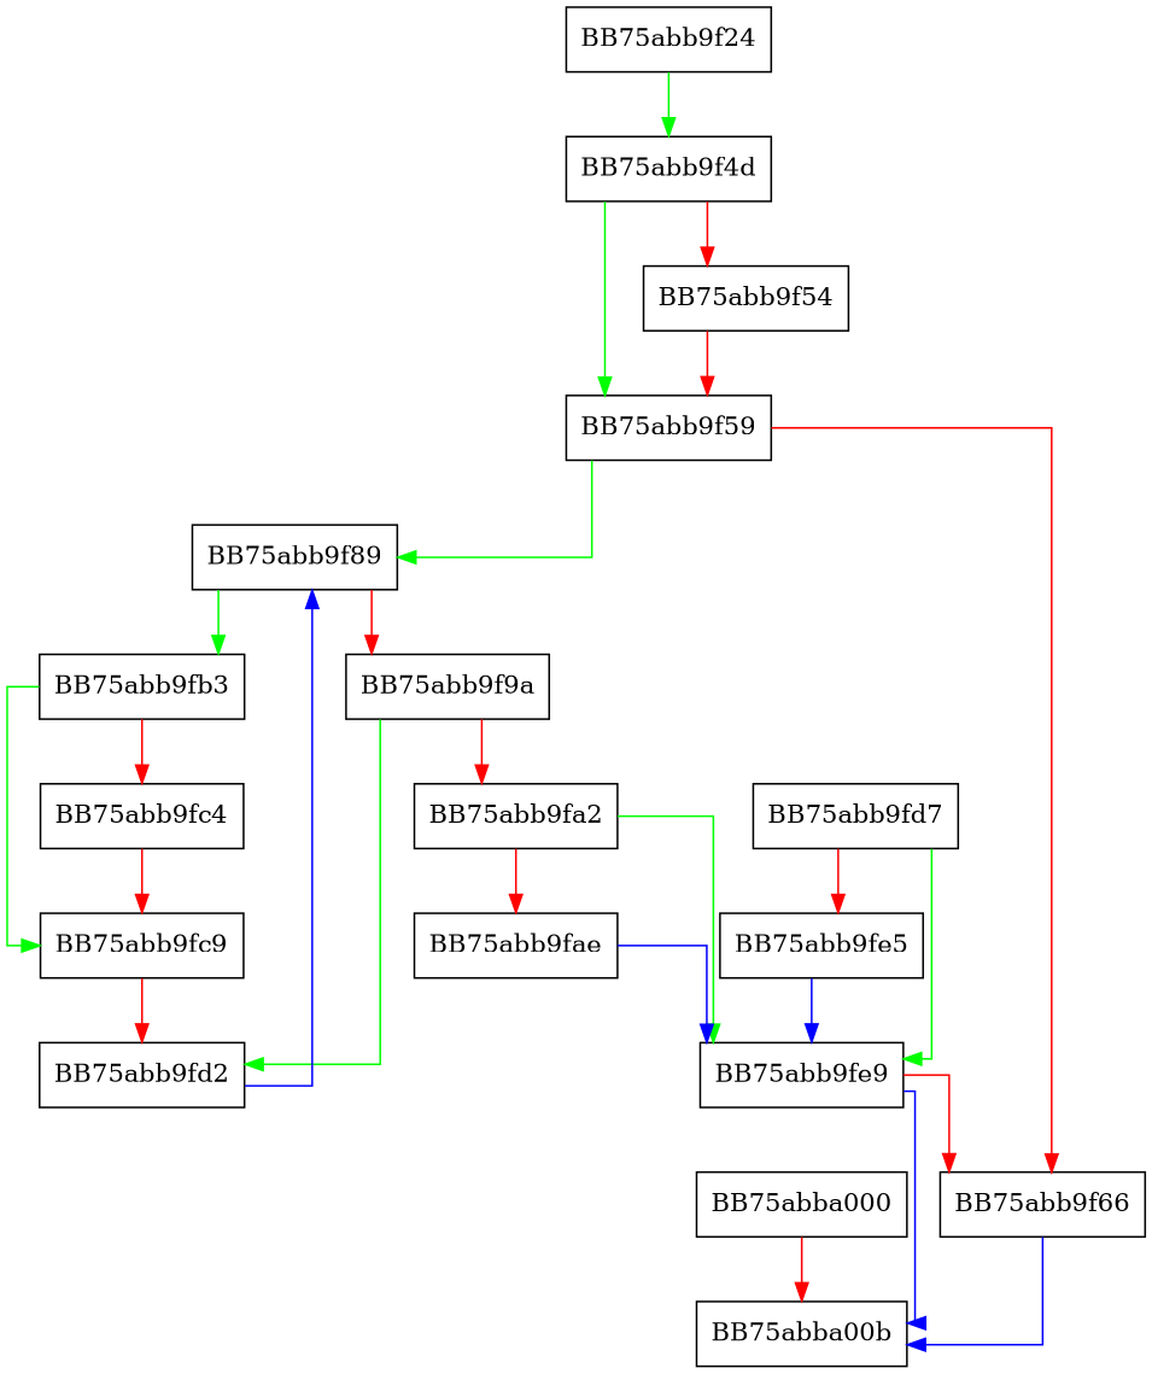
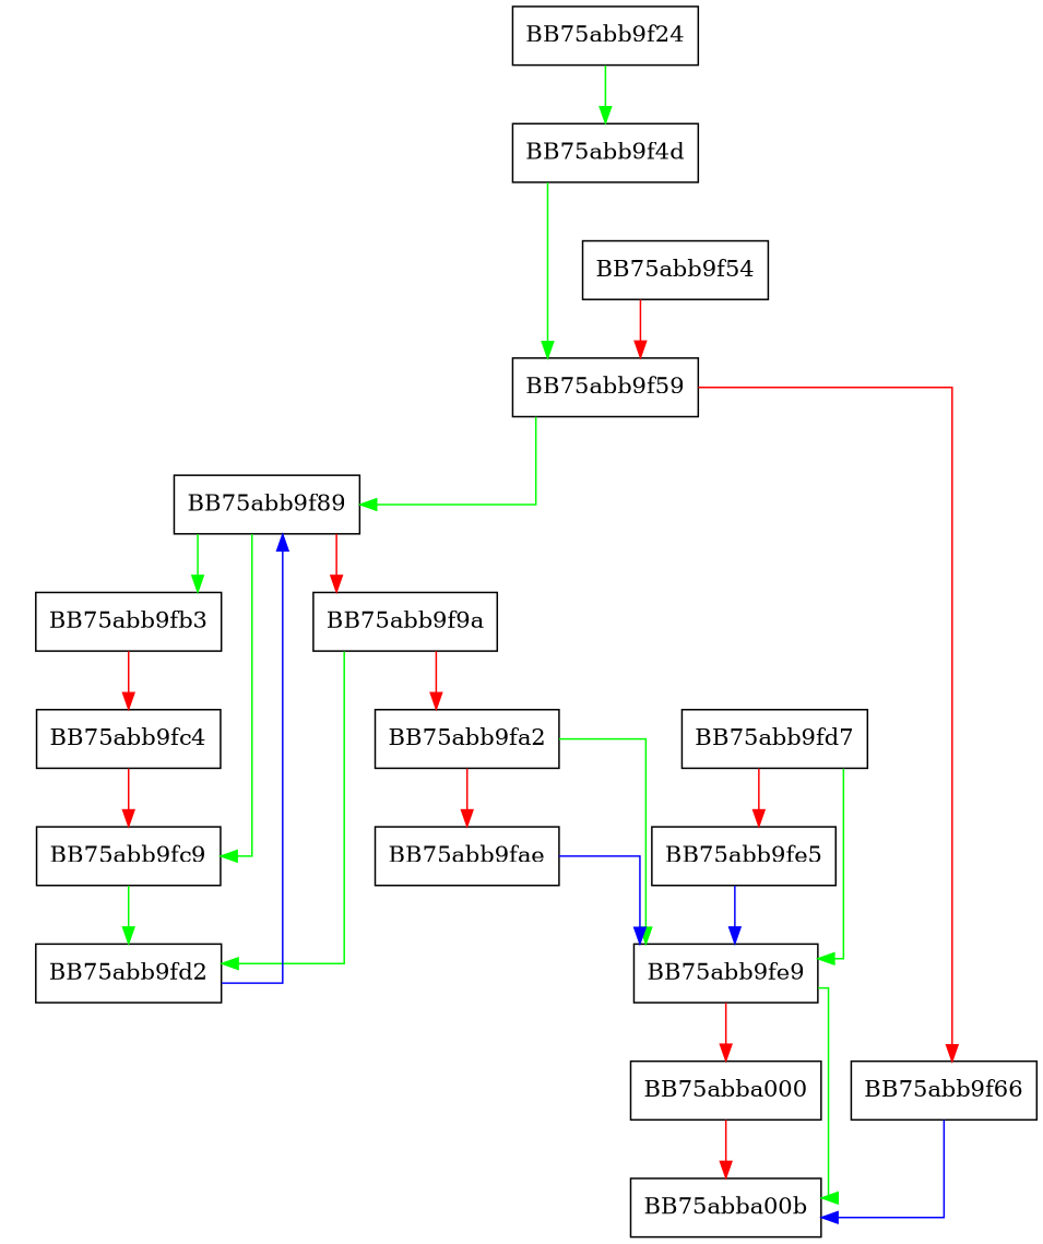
  digraph {
    splines=ortho
    node [shape=box]
    edge [color=red]
    BB75abb9f24
    BB75abb9f4d
    BB75abb9f59
    BB75abb9f54
    BB75abb9f89
    BB75abb9f66
    BB75abb9fb3
    BB75abb9f9a
    BB75abba00b
    BB75abb9fc9
    BB75abb9fc4
    BB75abb9fd2
    BB75abb9fa2
    BB75abb9fe9
    BB75abb9fae
    BB75abba000
    BB75abb9fd7
    BB75abb9fe5
    BB75abb9f24 -> BB75abb9f4d [color=green]
    BB75abb9f4d -> BB75abb9f59 [color=green]
-   BB75abb9f4d -> BB75abb9f54
    BB75abb9f59 -> BB75abb9f89 [color=green]
    BB75abb9f59 -> BB75abb9f66
    BB75abb9f54 -> BB75abb9f59
    BB75abb9f89 -> BB75abb9fb3 [color=green]
    BB75abb9f89 -> BB75abb9f9a
    BB75abb9f66 -> BB75abba00b [color=blue]
-   BB75abb9fb3 -> BB75abb9fc9 [color=green]
+   BB75abb9f89 -> BB75abb9fc9 [color=green]
    BB75abb9fb3 -> BB75abb9fc4
    BB75abb9f9a -> BB75abb9fd2 [color=green]
    BB75abb9f9a -> BB75abb9fa2
-   BB75abb9fc9 -> BB75abb9fd2
+   BB75abb9fc9 -> BB75abb9fd2 [color=green]
    BB75abb9fc4 -> BB75abb9fc9
    BB75abb9fd2 -> BB75abb9f89 [color=blue]
    BB75abb9fa2 -> BB75abb9fe9 [color=green]
    BB75abb9fa2 -> BB75abb9fae
-   BB75abb9fe9 -> BB75abba00b [color=blue]
-   BB75abb9fe9 -> BB75abb9f66
+   BB75abb9fe9 -> BB75abba00b [color=green]
+   BB75abb9fe9 -> BB75abba000
    BB75abb9fae -> BB75abb9fe9 [color=blue]
    BB75abba000 -> BB75abba00b
    BB75abb9fd7 -> BB75abb9fe9 [color=green]
    BB75abb9fd7 -> BB75abb9fe5
    BB75abb9fe5 -> BB75abb9fe9 [color=blue]
  }
